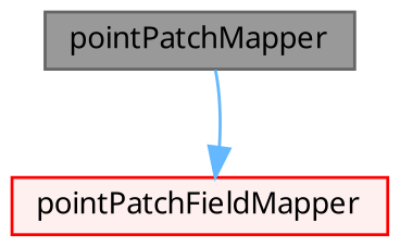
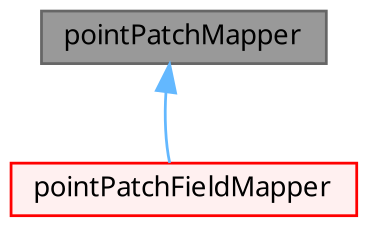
  digraph {
    fontname="Noto Sans"
    node [fontname="Noto Sans" fontsize=10 shape=box style=filled]
    n1 [color=gray40 fillcolor=grey60 fontcolor=black height=0.2 label=pointPatchMapper width=0.4]
    n2 [color=red fillcolor="#FFF0F0" height=0.2 label=pointPatchFieldMapper width=0.4]
-   n2 -> n1 [color=steelblue1 dir=back fontname="Noto Sans" fontsize=10 labelfontname=Helvetica labelfontsize=10 style=solid]
+   n1 -> n2 [color=steelblue1 dir=back fontname="Noto Sans" fontsize=10 labelfontname=Helvetica labelfontsize=10 style=solid]
  }
